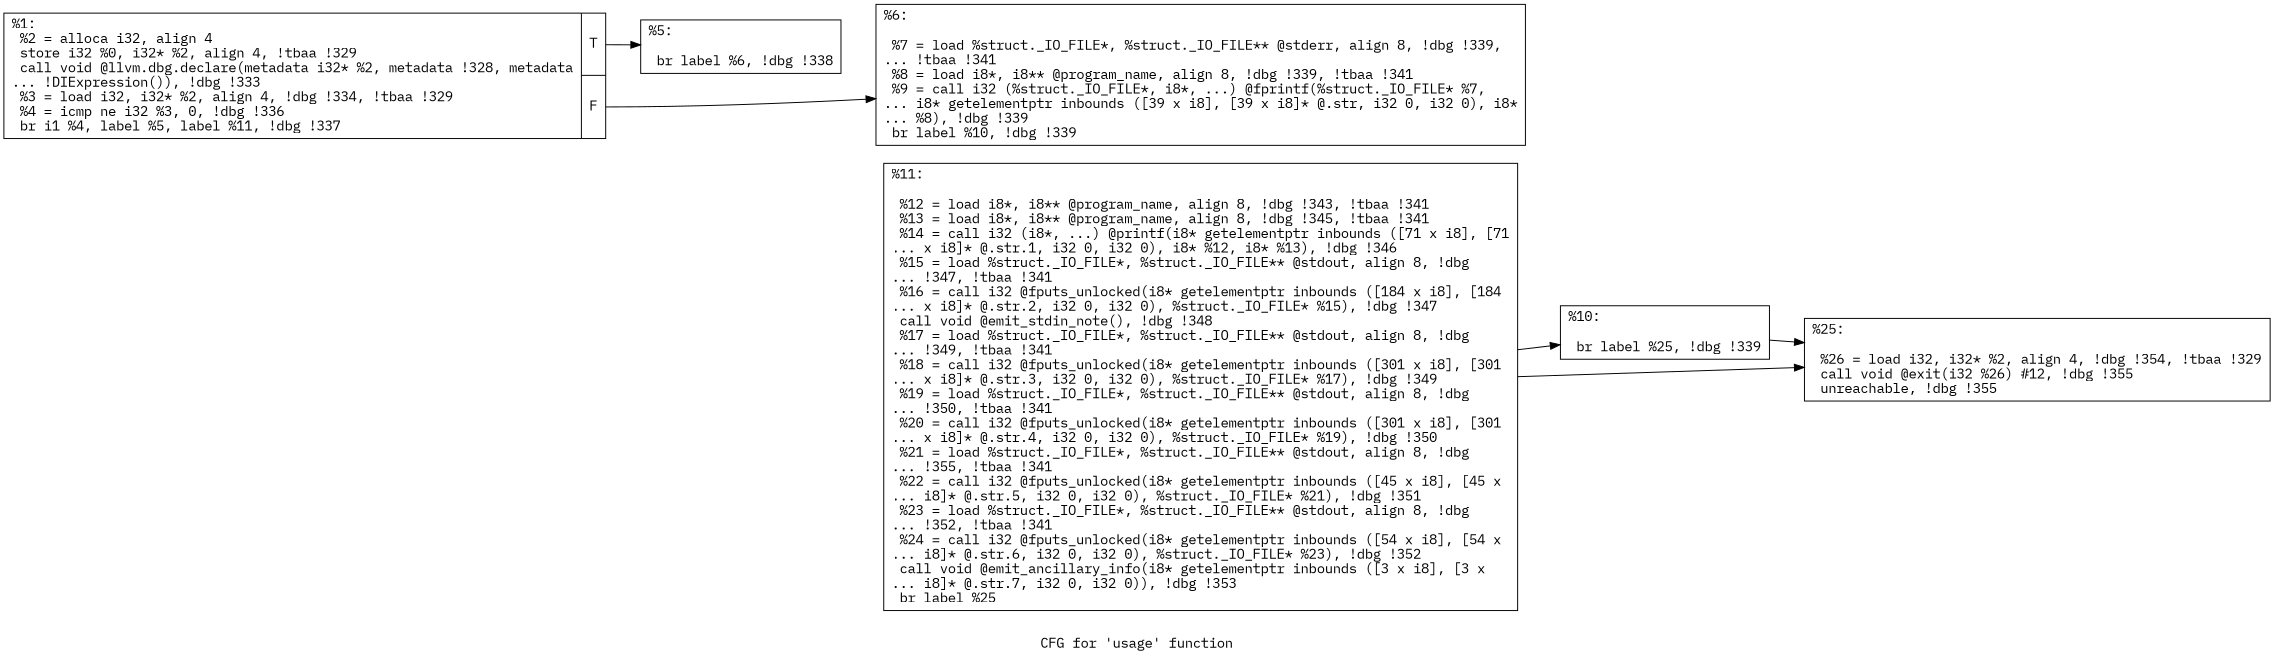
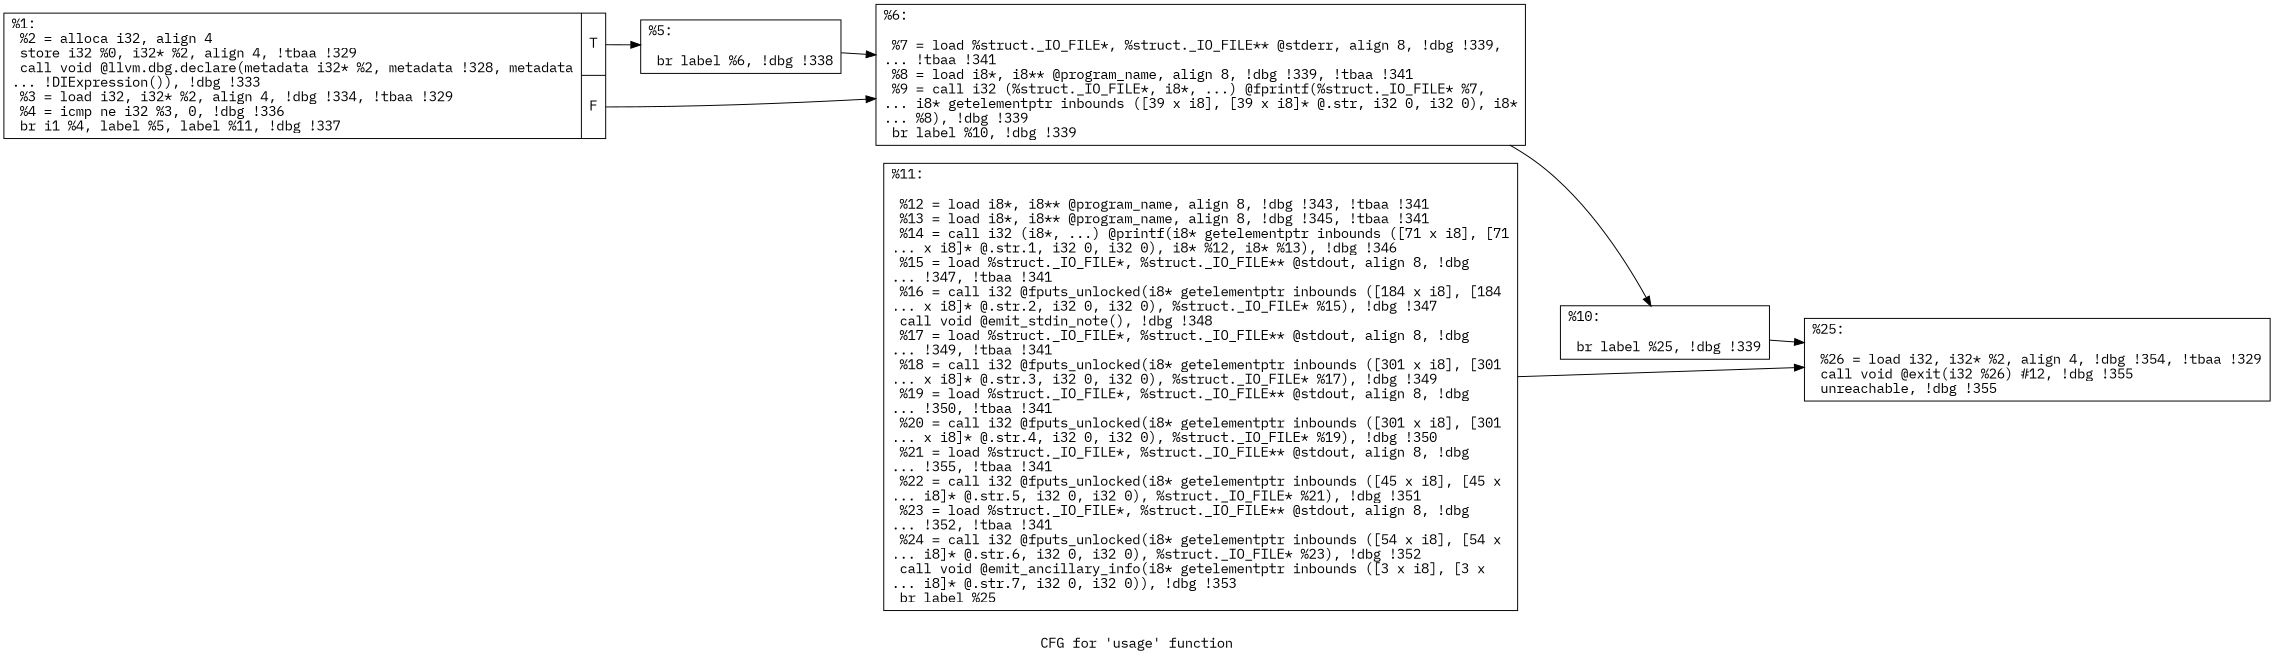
  digraph {
    fontname="IBM Plex Mono"
    label="CFG for 'usage' function"
    rankdir=LR
    node [fontname="IBM Plex Mono" shape=record]
    edge [fontname="IBM Plex Mono"]
    n1 [label="{%1:\l  %2 = alloca i32, align 4\l  store i32 %0, i32* %2, align 4, !tbaa !329\l  call void @llvm.dbg.declare(metadata i32* %2, metadata !328, metadata\l... !DIExpression()), !dbg !333\l  %3 = load i32, i32* %2, align 4, !dbg !334, !tbaa !329\l  %4 = icmp ne i32 %3, 0, !dbg !336\l  br i1 %4, label %5, label %11, !dbg !337\l|{<s0>T|<s1>F}}"]
    n2 [label="{%5:\l\l  br label %6, !dbg !338\l}"]
    n3 [label="{%6:\l\l  %7 = load %struct._IO_FILE*, %struct._IO_FILE** @stderr, align 8, !dbg !339,\l... !tbaa !341\l  %8 = load i8*, i8** @program_name, align 8, !dbg !339, !tbaa !341\l  %9 = call i32 (%struct._IO_FILE*, i8*, ...) @fprintf(%struct._IO_FILE* %7,\l... i8* getelementptr inbounds ([39 x i8], [39 x i8]* @.str, i32 0, i32 0), i8*\l... %8), !dbg !339\l  br label %10, !dbg !339\l}"]
    n4 [label="{%11:\l\l  %12 = load i8*, i8** @program_name, align 8, !dbg !343, !tbaa !341\l  %13 = load i8*, i8** @program_name, align 8, !dbg !345, !tbaa !341\l  %14 = call i32 (i8*, ...) @printf(i8* getelementptr inbounds ([71 x i8], [71\l... x i8]* @.str.1, i32 0, i32 0), i8* %12, i8* %13), !dbg !346\l  %15 = load %struct._IO_FILE*, %struct._IO_FILE** @stdout, align 8, !dbg\l... !347, !tbaa !341\l  %16 = call i32 @fputs_unlocked(i8* getelementptr inbounds ([184 x i8], [184\l... x i8]* @.str.2, i32 0, i32 0), %struct._IO_FILE* %15), !dbg !347\l  call void @emit_stdin_note(), !dbg !348\l  %17 = load %struct._IO_FILE*, %struct._IO_FILE** @stdout, align 8, !dbg\l... !349, !tbaa !341\l  %18 = call i32 @fputs_unlocked(i8* getelementptr inbounds ([301 x i8], [301\l... x i8]* @.str.3, i32 0, i32 0), %struct._IO_FILE* %17), !dbg !349\l  %19 = load %struct._IO_FILE*, %struct._IO_FILE** @stdout, align 8, !dbg\l... !350, !tbaa !341\l  %20 = call i32 @fputs_unlocked(i8* getelementptr inbounds ([301 x i8], [301\l... x i8]* @.str.4, i32 0, i32 0), %struct._IO_FILE* %19), !dbg !350\l  %21 = load %struct._IO_FILE*, %struct._IO_FILE** @stdout, align 8, !dbg\l... !355, !tbaa !341\l  %22 = call i32 @fputs_unlocked(i8* getelementptr inbounds ([45 x i8], [45 x\l... i8]* @.str.5, i32 0, i32 0), %struct._IO_FILE* %21), !dbg !351\l  %23 = load %struct._IO_FILE*, %struct._IO_FILE** @stdout, align 8, !dbg\l... !352, !tbaa !341\l  %24 = call i32 @fputs_unlocked(i8* getelementptr inbounds ([54 x i8], [54 x\l... i8]* @.str.6, i32 0, i32 0), %struct._IO_FILE* %23), !dbg !352\l  call void @emit_ancillary_info(i8* getelementptr inbounds ([3 x i8], [3 x\l... i8]* @.str.7, i32 0, i32 0)), !dbg !353\l  br label %25\l}"]
    n5 [label="{%25:\l\l  %26 = load i32, i32* %2, align 4, !dbg !354, !tbaa !329\l  call void @exit(i32 %26) #12, !dbg !355\l  unreachable, !dbg !355\l}"]
    n6 [label="{%10:\l\l  br label %25, !dbg !339\l}"]
    n1 -> n2 [tailport=s0]
    n1 -> n3 [tailport=s1]
-   n4 -> n6
+   n2 -> n3
+   n3 -> n6
    n4 -> n5
    n6 -> n5
  }
